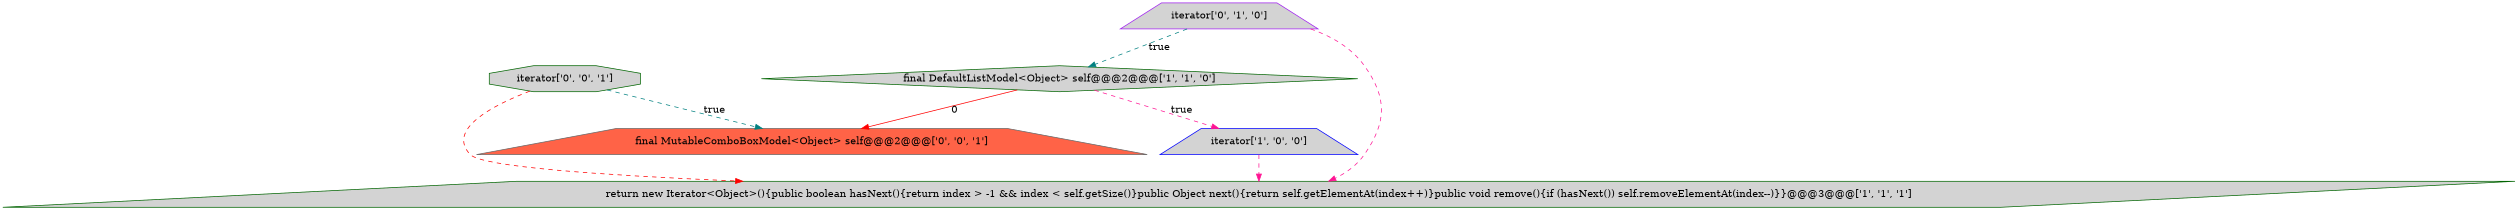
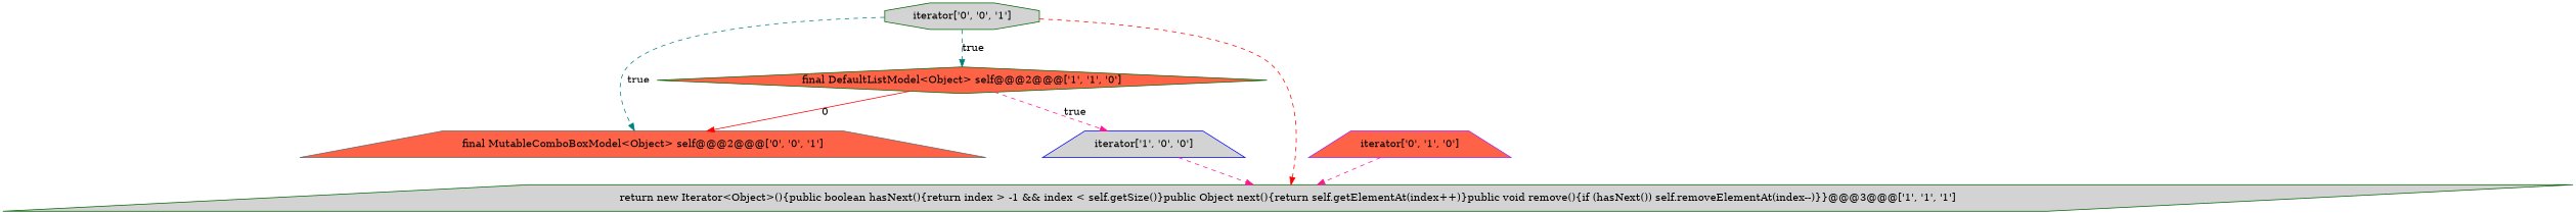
  digraph {
    node [color=darkgreen fillcolor=lightgray shape=trapezium style=filled]
    edge [color=deeppink style=dashed]
-   n1 [label="final DefaultListModel<Object> self@@@2@@@['1', '1', '0']" shape=diamond]
+   n1 [fillcolor=tomato label="final DefaultListModel<Object> self@@@2@@@['1', '1', '0']" shape=diamond]
    n2 [color=gray40 fillcolor=tomato label="final MutableComboBoxModel<Object> self@@@2@@@['0', '0', '1']"]
    n3 [color=blue label="iterator['1', '0', '0']"]
-   n4 [color=purple label="iterator['0', '1', '0']"]
+   n4 [color=purple fillcolor=tomato label="iterator['0', '1', '0']"]
    n5 [label="return new Iterator<Object>(){public boolean hasNext(){return index > -1 && index < self.getSize()}public Object next(){return self.getElementAt(index++)}public void remove(){if (hasNext()) self.removeElementAt(index--)}}@@@3@@@['1', '1', '1']" shape=parallelogram]
    n6 [label="iterator['0', '0', '1']" shape=octagon]
    n1 -> n2 [color=red label=0 style=solid]
    n1 -> n3 [label=true]
    n3 -> n5
-   n4 -> n1 [color=teal label=true]
+   n6 -> n1 [color=teal label=true]
    n4 -> n5
    n6 -> n2 [color=teal label=true]
    n6 -> n5 [color=red]
  }
